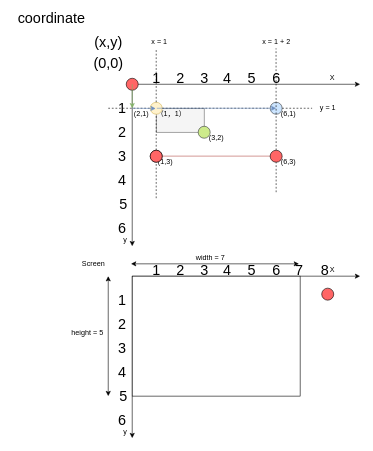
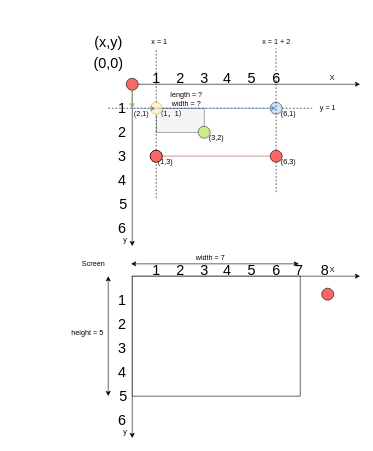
  <mxCell id="0" />
  <mxCell id="1" parent="0" />
  <mxCell id="2" value="" style="rounded=0;whiteSpace=wrap;html=1;fillColor=#f5f5f5;strokeColor=#666666;fontColor=#333333;" vertex="1" parent="1"><mxGeometry x="260" y="180" width="80" height="40" as="geometry" /></mxCell>
  <mxCell id="3" value="" style="ellipse;whiteSpace=wrap;html=1;fillColor=#fff2cc;strokeColor=#d6b656;" vertex="1" parent="1"><mxGeometry x="250" y="170" width="20" height="20" as="geometry" /></mxCell>
  <mxCell id="4" value="" style="ellipse;whiteSpace=wrap;html=1;fillColor=#cce5ff;strokeColor=#36393d;" vertex="1" parent="1"><mxGeometry x="450" y="170" width="20" height="20" as="geometry" /></mxCell>
- <mxCell id="5" value="&lt;font style=&quot;font-size: 24px&quot;&gt;coordinate&lt;/font&gt;" style="text;html=1;align=center;verticalAlign=middle;resizable=0;points=[];autosize=1;" vertex="1" parent="1"><mxGeometry y="20" width="130" height="20" as="geometry" x="20" /></mxCell>
  <mxCell id="6" value="&lt;font style=&quot;font-size: 24px&quot;&gt;(x,y)&lt;/font&gt;" style="text;html=1;align=center;verticalAlign=middle;resizable=0;points=[];autosize=1;" vertex="1" parent="1"><mxGeometry x="150" y="60" width="60" height="20" as="geometry" /></mxCell>
  <mxCell id="7" value="" style="ellipse;whiteSpace=wrap;html=1;fillColor=#FF6666;" vertex="1" parent="1"><mxGeometry x="210" y="130" width="20" height="20" as="geometry" /></mxCell>
  <mxCell id="8" value="&lt;font style=&quot;font-size: 24px&quot;&gt;(0,0)&lt;/font&gt;" style="text;html=1;align=center;verticalAlign=middle;resizable=0;points=[];autosize=1;" vertex="1" parent="1"><mxGeometry x="150" y="95" width="60" height="20" as="geometry" /></mxCell>
  <mxCell id="9" value="" style="endArrow=classic;html=1;" edge="1" parent="1" source="7"><mxGeometry width="50" height="50" relative="1" as="geometry"><mxPoint x="280" y="180" as="sourcePoint" /><mxPoint x="600" y="140" as="targetPoint" /></mxGeometry></mxCell>
  <mxCell id="10" value="" style="endArrow=classic;html=1;" edge="1" parent="1" source="7"><mxGeometry width="50" height="50" relative="1" as="geometry"><mxPoint x="210" y="180" as="sourcePoint" /><mxPoint x="220" y="410" as="targetPoint" /></mxGeometry></mxCell>
  <mxCell id="11" value="X&amp;nbsp;" style="text;html=1;align=center;verticalAlign=middle;resizable=0;points=[];autosize=1;" vertex="1" parent="1"><mxGeometry x="540" y="120" width="30" height="20" as="geometry" /></mxCell>
  <mxCell id="12" value="y" style="text;html=1;align=center;verticalAlign=middle;resizable=0;points=[];autosize=1;" vertex="1" parent="1"><mxGeometry x="198" y="390" width="20" height="20" as="geometry" /></mxCell>
  <mxCell id="13" value="&lt;font style=&quot;font-size: 24px&quot;&gt;1&lt;/font&gt;" style="text;html=1;align=center;verticalAlign=middle;resizable=0;points=[];autosize=1;" vertex="1" parent="1"><mxGeometry x="245" y="120" width="30" height="20" as="geometry" /></mxCell>
  <mxCell id="14" value="&lt;font style=&quot;font-size: 24px&quot;&gt;2&lt;/font&gt;" style="text;html=1;align=center;verticalAlign=middle;resizable=0;points=[];autosize=1;" vertex="1" parent="1"><mxGeometry x="285" y="120" width="30" height="20" as="geometry" /></mxCell>
  <mxCell id="15" value="&lt;font style=&quot;font-size: 24px&quot;&gt;3&lt;/font&gt;" style="text;html=1;align=center;verticalAlign=middle;resizable=0;points=[];autosize=1;" vertex="1" parent="1"><mxGeometry x="325" y="120" width="30" height="20" as="geometry" /></mxCell>
  <mxCell id="16" value="&lt;font style=&quot;font-size: 24px&quot;&gt;1&lt;/font&gt;" style="text;html=1;align=center;verticalAlign=middle;resizable=0;points=[];autosize=1;" vertex="1" parent="1"><mxGeometry x="188" y="170" width="30" height="20" as="geometry" /></mxCell>
  <mxCell id="17" value="&lt;font style=&quot;font-size: 24px&quot;&gt;2&lt;/font&gt;" style="text;html=1;align=center;verticalAlign=middle;resizable=0;points=[];autosize=1;" vertex="1" parent="1"><mxGeometry x="188" y="210" width="30" height="20" as="geometry" /></mxCell>
  <mxCell id="18" value="&lt;font style=&quot;font-size: 24px&quot;&gt;3&lt;/font&gt;" style="text;html=1;align=center;verticalAlign=middle;resizable=0;points=[];autosize=1;" vertex="1" parent="1"><mxGeometry x="188" y="250" width="30" height="20" as="geometry" /></mxCell>
  <mxCell id="19" value="（1，1）" style="text;html=1;align=center;verticalAlign=middle;resizable=0;points=[];autosize=1;" vertex="1" parent="1"><mxGeometry x="255" y="180" width="60" height="20" as="geometry" /></mxCell>
  <mxCell id="20" value="" style="endArrow=none;dashed=1;html=1;" edge="1" parent="1" source="3"><mxGeometry width="50" height="50" relative="1" as="geometry"><mxPoint x="260" y="330" as="sourcePoint" /><mxPoint x="260" y="80" as="targetPoint" /></mxGeometry></mxCell>
  <mxCell id="21" value="" style="endArrow=none;dashed=1;html=1;" edge="1" parent="1" source="4"><mxGeometry width="50" height="50" relative="1" as="geometry"><mxPoint x="180" y="180" as="sourcePoint" /><mxPoint x="520" y="180" as="targetPoint" /></mxGeometry></mxCell>
  <mxCell id="22" value="x = 1" style="text;html=1;align=center;verticalAlign=middle;resizable=0;points=[];autosize=1;" vertex="1" parent="1"><mxGeometry x="245" y="60" width="40" height="20" as="geometry" /></mxCell>
  <mxCell id="23" value="y = 1" style="text;html=1;align=center;verticalAlign=middle;resizable=0;points=[];autosize=1;" vertex="1" parent="1"><mxGeometry x="526" y="170" width="40" height="20" as="geometry" /></mxCell>
  <mxCell id="24" value="" style="endArrow=none;dashed=1;html=1;" edge="1" parent="1" target="3"><mxGeometry width="50" height="50" relative="1" as="geometry"><mxPoint x="180" y="180" as="sourcePoint" /><mxPoint x="520" y="180" as="targetPoint" /><Array as="points"><mxPoint x="220" y="180" /></Array></mxGeometry></mxCell>
  <mxCell id="25" value="" style="endArrow=classic;startArrow=none;html=1;fillColor=#d5e8d4;strokeColor=#82b366;startFill=0;" edge="1" parent="1"><mxGeometry width="50" height="50" relative="1" as="geometry"><mxPoint x="220" y="139.81" as="sourcePoint" /><mxPoint x="220" y="180" as="targetPoint" /></mxGeometry></mxCell>
  <mxCell id="26" value="" style="endArrow=none;dashed=1;html=1;" edge="1" parent="1" source="45" target="3"><mxGeometry width="50" height="50" relative="1" as="geometry"><mxPoint x="260" y="330" as="sourcePoint" /><mxPoint x="260" y="80" as="targetPoint" /></mxGeometry></mxCell>
  <mxCell id="27" value="" style="endArrow=classic;startArrow=none;html=1;entryX=0.069;entryY=0.019;entryDx=0;entryDy=0;entryPerimeter=0;fillColor=#dae8fc;strokeColor=#6c8ebf;startFill=0;" edge="1" parent="1" target="19"><mxGeometry width="50" height="50" relative="1" as="geometry"><mxPoint x="220" y="180" as="sourcePoint" /><mxPoint x="280" y="220" as="targetPoint" /></mxGeometry></mxCell>
  <mxCell id="28" value="(2,1)" style="text;html=1;align=center;verticalAlign=middle;resizable=0;points=[];autosize=1;" vertex="1" parent="1"><mxGeometry x="215" y="180" width="40" height="20" as="geometry" /></mxCell>
  <mxCell id="29" value="" style="ellipse;whiteSpace=wrap;html=1;fillColor=#cdeb8b;strokeColor=#36393d;" vertex="1" parent="1"><mxGeometry x="330" y="210" width="20" height="20" as="geometry" /></mxCell>
  <mxCell id="30" value="&lt;font style=&quot;font-size: 24px&quot;&gt;4&lt;/font&gt;" style="text;html=1;align=center;verticalAlign=middle;resizable=0;points=[];autosize=1;" vertex="1" parent="1"><mxGeometry x="363" y="120" width="30" height="20" as="geometry" /></mxCell>
  <mxCell id="31" value="&lt;font style=&quot;font-size: 24px&quot;&gt;5&lt;/font&gt;" style="text;html=1;align=center;verticalAlign=middle;resizable=0;points=[];autosize=1;" vertex="1" parent="1"><mxGeometry x="404" y="120" width="30" height="20" as="geometry" /></mxCell>
  <mxCell id="32" value="&lt;font style=&quot;font-size: 24px&quot;&gt;6&lt;/font&gt;" style="text;html=1;align=center;verticalAlign=middle;resizable=0;points=[];autosize=1;" vertex="1" parent="1"><mxGeometry x="445" y="120" width="30" height="20" as="geometry" /></mxCell>
  <mxCell id="33" value="&lt;font style=&quot;font-size: 24px&quot;&gt;4&lt;/font&gt;" style="text;html=1;align=center;verticalAlign=middle;resizable=0;points=[];autosize=1;" vertex="1" parent="1"><mxGeometry x="188" y="290" width="30" height="20" as="geometry" /></mxCell>
  <mxCell id="34" value="&lt;font style=&quot;font-size: 24px&quot;&gt;5&lt;/font&gt;" style="text;html=1;align=center;verticalAlign=middle;resizable=0;points=[];autosize=1;" vertex="1" parent="1"><mxGeometry x="190" y="330" width="30" height="20" as="geometry" /></mxCell>
  <mxCell id="35" value="&lt;font style=&quot;font-size: 24px&quot;&gt;6&lt;/font&gt;" style="text;html=1;align=center;verticalAlign=middle;resizable=0;points=[];autosize=1;" vertex="1" parent="1"><mxGeometry x="188" y="370" width="30" height="20" as="geometry" /></mxCell>
  <mxCell id="36" value="(3,2)" style="text;html=1;align=center;verticalAlign=middle;resizable=0;points=[];autosize=1;" vertex="1" parent="1"><mxGeometry x="340" y="220" width="40" height="20" as="geometry" /></mxCell>
+ <mxCell id="37" value="length = ?&lt;br&gt;width = ?" style="text;html=1;align=center;verticalAlign=middle;resizable=0;points=[];autosize=1;" vertex="1" parent="1"><mxGeometry x="275" y="150" width="70" height="30" as="geometry" /></mxCell>
  <mxCell id="38" value="x = 1 + 2" style="text;html=1;align=center;verticalAlign=middle;resizable=0;points=[];autosize=1;" vertex="1" parent="1"><mxGeometry x="430" y="60" width="60" height="20" as="geometry" /></mxCell>
  <mxCell id="39" value="" style="endArrow=none;dashed=1;html=1;" edge="1" parent="1" source="3" target="4"><mxGeometry width="50" height="50" relative="1" as="geometry"><mxPoint x="270" y="180" as="sourcePoint" /><mxPoint x="520" y="180" as="targetPoint" /></mxGeometry></mxCell>
  <mxCell id="40" value="" style="endArrow=none;dashed=1;html=1;" edge="1" parent="1" source="49"><mxGeometry width="50" height="50" relative="1" as="geometry"><mxPoint x="460" y="320" as="sourcePoint" /><mxPoint x="459.83" y="80" as="targetPoint" /></mxGeometry></mxCell>
  <mxCell id="41" value="" style="endArrow=classic;html=1;fillColor=#dae8fc;strokeColor=#6c8ebf;" edge="1" parent="1"><mxGeometry width="50" height="50" relative="1" as="geometry"><mxPoint x="261" y="180" as="sourcePoint" /><mxPoint x="460" y="180" as="targetPoint" /></mxGeometry></mxCell>
  <mxCell id="42" value="" style="endArrow=classic;startArrow=none;html=1;fillColor=#d5e8d4;strokeColor=#82b366;startFill=0;" edge="1" parent="1"><mxGeometry width="50" height="50" relative="1" as="geometry"><mxPoint x="459.83" y="179.81" as="sourcePoint" /><mxPoint x="460" y="180" as="targetPoint" /></mxGeometry></mxCell>
  <mxCell id="43" value="(6,1)" style="text;html=1;align=center;verticalAlign=middle;resizable=0;points=[];autosize=1;" vertex="1" parent="1"><mxGeometry x="460" y="180" width="40" height="20" as="geometry" /></mxCell>
  <mxCell id="44" value="" style="endArrow=classic;html=1;fillColor=#f8cecc;strokeColor=#b85450;" edge="1" parent="1"><mxGeometry width="50" height="50" relative="1" as="geometry"><mxPoint x="260.5" y="259.83" as="sourcePoint" /><mxPoint x="459.5" y="259.83" as="targetPoint" /></mxGeometry></mxCell>
  <mxCell id="45" value="" style="ellipse;whiteSpace=wrap;html=1;fillColor=#FF6666;" vertex="1" parent="1"><mxGeometry x="250" y="250" width="20" height="20" as="geometry" /></mxCell>
  <mxCell id="46" value="" style="endArrow=none;dashed=1;html=1;" edge="1" parent="1" target="45"><mxGeometry width="50" height="50" relative="1" as="geometry"><mxPoint x="260" y="330" as="sourcePoint" /><mxPoint x="260" y="190" as="targetPoint" /></mxGeometry></mxCell>
  <mxCell id="47" value="(1,3)" style="text;html=1;align=center;verticalAlign=middle;resizable=0;points=[];autosize=1;" vertex="1" parent="1"><mxGeometry x="255" y="260" width="40" height="20" as="geometry" /></mxCell>
  <mxCell id="48" value="" style="ellipse;whiteSpace=wrap;html=1;fillColor=#FF6666;" vertex="1" parent="1"><mxGeometry x="250" y="250" width="20" height="20" as="geometry" /></mxCell>
  <mxCell id="49" value="" style="ellipse;whiteSpace=wrap;html=1;fillColor=#FF6666;" vertex="1" parent="1"><mxGeometry x="450" y="250" width="20" height="20" as="geometry" /></mxCell>
  <mxCell id="50" value="" style="endArrow=none;dashed=1;html=1;" edge="1" parent="1" target="49"><mxGeometry width="50" height="50" relative="1" as="geometry"><mxPoint x="460" y="320" as="sourcePoint" /><mxPoint x="459.83" y="80" as="targetPoint" /></mxGeometry></mxCell>
  <mxCell id="51" value="(6,3)" style="text;html=1;align=center;verticalAlign=middle;resizable=0;points=[];autosize=1;" vertex="1" parent="1"><mxGeometry x="460" y="260" width="40" height="20" as="geometry" /></mxCell>
  <mxCell id="52" value="" style="endArrow=classic;html=1;" edge="1" parent="1"><mxGeometry width="50" height="50" relative="1" as="geometry"><mxPoint x="220" y="460" as="sourcePoint" /><mxPoint x="600" y="460" as="targetPoint" /></mxGeometry></mxCell>
  <mxCell id="53" value="" style="endArrow=classic;html=1;" edge="1" parent="1"><mxGeometry width="50" height="50" relative="1" as="geometry"><mxPoint x="220" y="460" as="sourcePoint" /><mxPoint x="220" y="730" as="targetPoint" /></mxGeometry></mxCell>
  <mxCell id="54" value="X&amp;nbsp;" style="text;html=1;align=center;verticalAlign=middle;resizable=0;points=[];autosize=1;" vertex="1" parent="1"><mxGeometry x="540" y="440" width="30" height="20" as="geometry" /></mxCell>
  <mxCell id="55" value="y" style="text;html=1;align=center;verticalAlign=middle;resizable=0;points=[];autosize=1;" vertex="1" parent="1"><mxGeometry x="198" y="710" width="20" height="20" as="geometry" /></mxCell>
  <mxCell id="56" value="&lt;font style=&quot;font-size: 24px&quot;&gt;1&lt;/font&gt;" style="text;html=1;align=center;verticalAlign=middle;resizable=0;points=[];autosize=1;" vertex="1" parent="1"><mxGeometry x="245" y="440" width="30" height="20" as="geometry" /></mxCell>
  <mxCell id="57" value="&lt;font style=&quot;font-size: 24px&quot;&gt;2&lt;/font&gt;" style="text;html=1;align=center;verticalAlign=middle;resizable=0;points=[];autosize=1;" vertex="1" parent="1"><mxGeometry x="285" y="440" width="30" height="20" as="geometry" /></mxCell>
  <mxCell id="58" value="&lt;font style=&quot;font-size: 24px&quot;&gt;3&lt;/font&gt;" style="text;html=1;align=center;verticalAlign=middle;resizable=0;points=[];autosize=1;" vertex="1" parent="1"><mxGeometry x="325" y="440" width="30" height="20" as="geometry" /></mxCell>
  <mxCell id="59" value="&lt;font style=&quot;font-size: 24px&quot;&gt;1&lt;/font&gt;" style="text;html=1;align=center;verticalAlign=middle;resizable=0;points=[];autosize=1;" vertex="1" parent="1"><mxGeometry x="188" y="490" width="30" height="20" as="geometry" /></mxCell>
  <mxCell id="60" value="&lt;font style=&quot;font-size: 24px&quot;&gt;2&lt;/font&gt;" style="text;html=1;align=center;verticalAlign=middle;resizable=0;points=[];autosize=1;" vertex="1" parent="1"><mxGeometry x="188" y="530" width="30" height="20" as="geometry" /></mxCell>
  <mxCell id="61" value="&lt;font style=&quot;font-size: 24px&quot;&gt;3&lt;/font&gt;" style="text;html=1;align=center;verticalAlign=middle;resizable=0;points=[];autosize=1;" vertex="1" parent="1"><mxGeometry x="188" y="570" width="30" height="20" as="geometry" /></mxCell>
  <mxCell id="62" value="&lt;font style=&quot;font-size: 24px&quot;&gt;4&lt;/font&gt;" style="text;html=1;align=center;verticalAlign=middle;resizable=0;points=[];autosize=1;" vertex="1" parent="1"><mxGeometry x="363" y="440" width="30" height="20" as="geometry" /></mxCell>
  <mxCell id="63" value="&lt;font style=&quot;font-size: 24px&quot;&gt;5&lt;/font&gt;" style="text;html=1;align=center;verticalAlign=middle;resizable=0;points=[];autosize=1;" vertex="1" parent="1"><mxGeometry x="404" y="440" width="30" height="20" as="geometry" /></mxCell>
  <mxCell id="64" value="&lt;font style=&quot;font-size: 24px&quot;&gt;6&lt;/font&gt;" style="text;html=1;align=center;verticalAlign=middle;resizable=0;points=[];autosize=1;" vertex="1" parent="1"><mxGeometry x="445" y="440" width="30" height="20" as="geometry" /></mxCell>
  <mxCell id="65" value="&lt;font style=&quot;font-size: 24px&quot;&gt;4&lt;/font&gt;" style="text;html=1;align=center;verticalAlign=middle;resizable=0;points=[];autosize=1;" vertex="1" parent="1"><mxGeometry x="188" y="610" width="30" height="20" as="geometry" /></mxCell>
  <mxCell id="66" value="&lt;font style=&quot;font-size: 24px&quot;&gt;5&lt;/font&gt;" style="text;html=1;align=center;verticalAlign=middle;resizable=0;points=[];autosize=1;" vertex="1" parent="1"><mxGeometry x="190" y="650" width="30" height="20" as="geometry" /></mxCell>
  <mxCell id="67" value="&lt;font style=&quot;font-size: 24px&quot;&gt;6&lt;/font&gt;" style="text;html=1;align=center;verticalAlign=middle;resizable=0;points=[];autosize=1;" vertex="1" parent="1"><mxGeometry x="188" y="690" width="30" height="20" as="geometry" /></mxCell>
  <mxCell id="68" value="Screen" style="text;html=1;align=center;verticalAlign=middle;resizable=0;points=[];autosize=1;" vertex="1" parent="1"><mxGeometry x="130" y="430" width="50" height="20" as="geometry" /></mxCell>
  <mxCell id="69" value="" style="rounded=0;whiteSpace=wrap;html=1;" vertex="1" parent="1"><mxGeometry x="220" y="460" width="280" height="200" as="geometry" /></mxCell>
  <mxCell id="70" value="&lt;font style=&quot;font-size: 24px&quot;&gt;7&lt;/font&gt;" style="text;html=1;align=center;verticalAlign=middle;resizable=0;points=[];autosize=1;" vertex="1" parent="1"><mxGeometry x="483" y="440" width="30" height="20" as="geometry" /></mxCell>
  <mxCell id="71" value="&lt;span style=&quot;font-size: 24px&quot;&gt;8&lt;/span&gt;" style="text;html=1;align=center;verticalAlign=middle;resizable=0;points=[];autosize=1;" vertex="1" parent="1"><mxGeometry x="526" y="440" width="30" height="20" as="geometry" /></mxCell>
  <mxCell id="72" value="" style="ellipse;whiteSpace=wrap;html=1;fillColor=#FF6666;" vertex="1" parent="1"><mxGeometry x="536" y="480" width="20" height="20" as="geometry" /></mxCell>
  <mxCell id="73" value="width = 7" style="text;html=1;align=center;verticalAlign=middle;resizable=0;points=[];autosize=1;" vertex="1" parent="1"><mxGeometry x="320" y="420" width="60" height="20" as="geometry" /></mxCell>
  <mxCell id="74" value="height = 5" style="text;html=1;align=center;verticalAlign=middle;resizable=0;points=[];autosize=1;" vertex="1" parent="1"><mxGeometry x="110" y="545" width="70" height="20" as="geometry" /></mxCell>
  <mxCell id="75" value="" style="endArrow=classic;startArrow=classic;html=1;" edge="1" parent="1"><mxGeometry width="50" height="50" relative="1" as="geometry"><mxPoint x="180" y="660" as="sourcePoint" /><mxPoint x="180" y="460" as="targetPoint" /></mxGeometry></mxCell>
  <mxCell id="76" value="" style="endArrow=classic;startArrow=classic;html=1;" edge="1" parent="1"><mxGeometry width="50" height="50" relative="1" as="geometry"><mxPoint x="498" y="439.43" as="sourcePoint" /><mxPoint x="218" y="439.43" as="targetPoint" /></mxGeometry></mxCell>
